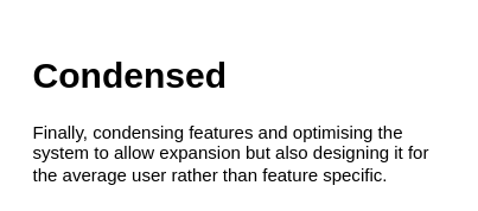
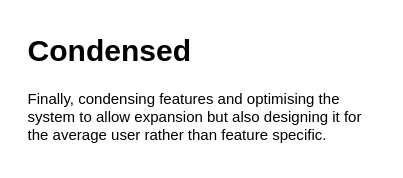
  <mxCell id="0" />
  <mxCell id="1" parent="0" />
- <mxCell id="2" value="&lt;h1 style=&quot;margin-top: 0px;&quot;&gt;Condensed&lt;/h1&gt;&lt;p&gt;Finally, condensing features and optimising the system to allow expansion but also designing it for the average user rather than feature specific.&lt;/p&gt;" style="text;html=1;whiteSpace=wrap;overflow=hidden;rounded=0;" parent="1" vertex="1"><mxGeometry x="20" y="30" width="280" height="100" as="geometry" /></mxCell>
+ <mxCell id="2" value="&lt;h1 style=&quot;margin-top: 0px;&quot;&gt;Condensed&lt;/h1&gt;&lt;p&gt;Finally, condensing features and optimising the system to allow expansion but also designing it for the average user rather than feature specific.&lt;/p&gt;" style="text;html=1;whiteSpace=wrap;overflow=hidden;rounded=0;" parent="1" vertex="1"><mxGeometry x="20" y="20" width="280" height="100" as="geometry" /></mxCell>
